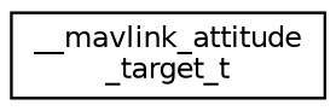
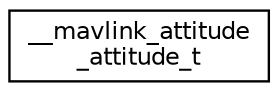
  digraph {
    rankdir=LR
-   n1 [color=black fillcolor=white fontname=Helvetica fontsize=10 height=0.2 label="__mavlink_attitude\l_target_t" shape=record style=filled width=0.4]
+   n1 [color=black fillcolor=white fontname=Helvetica fontsize=10 height=0.2 label="__mavlink_attitude\l_attitude_t" shape=record style=filled width=0.4]
  }
